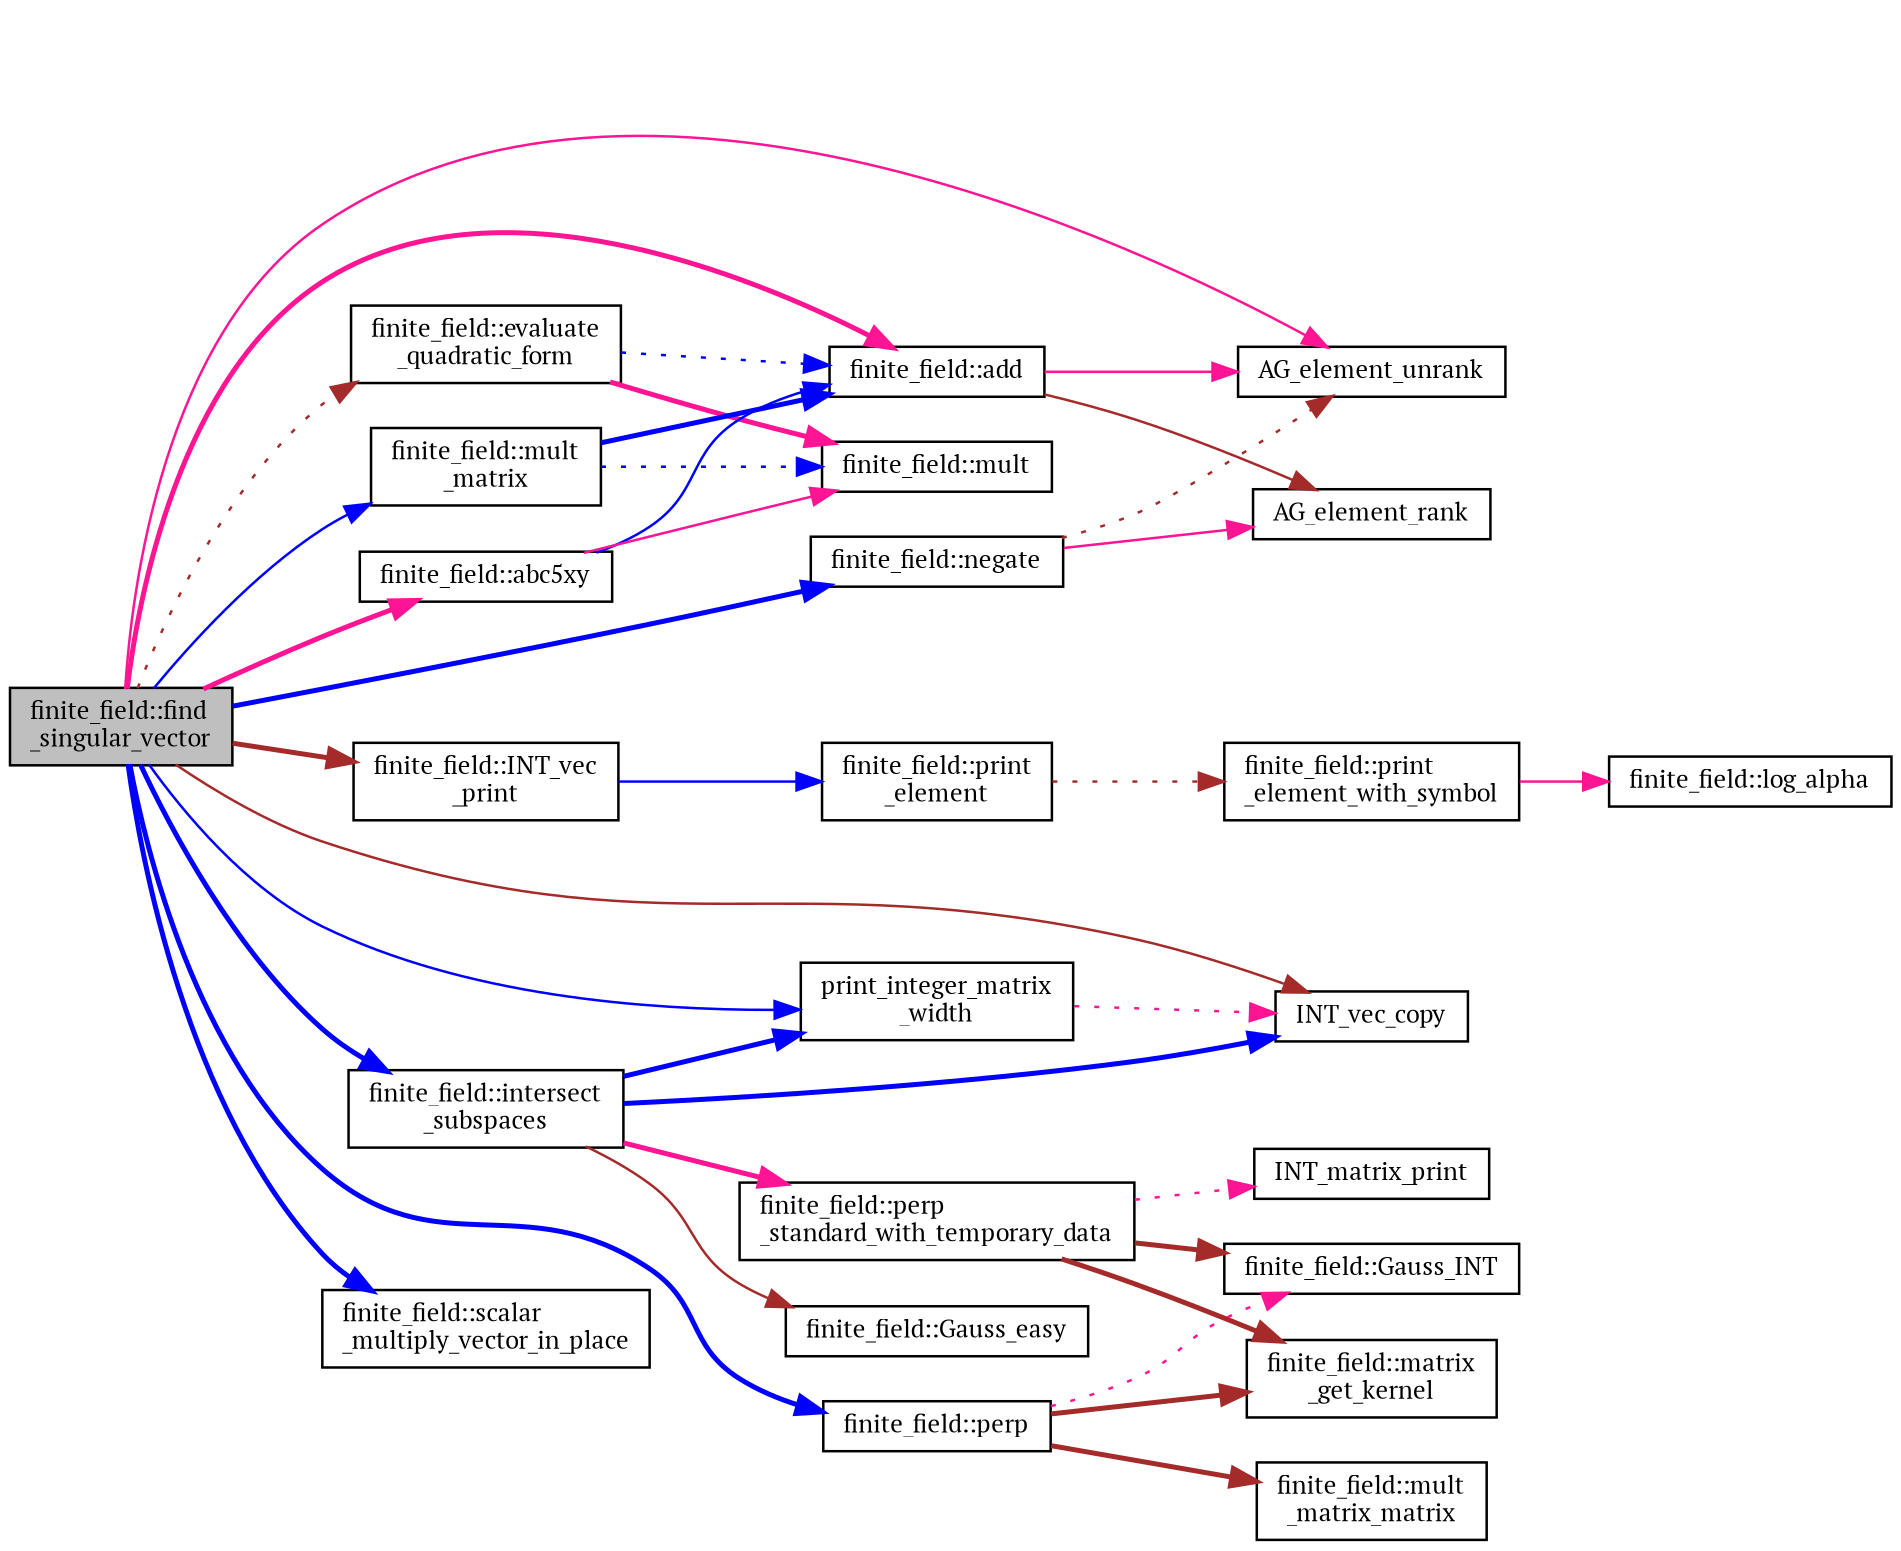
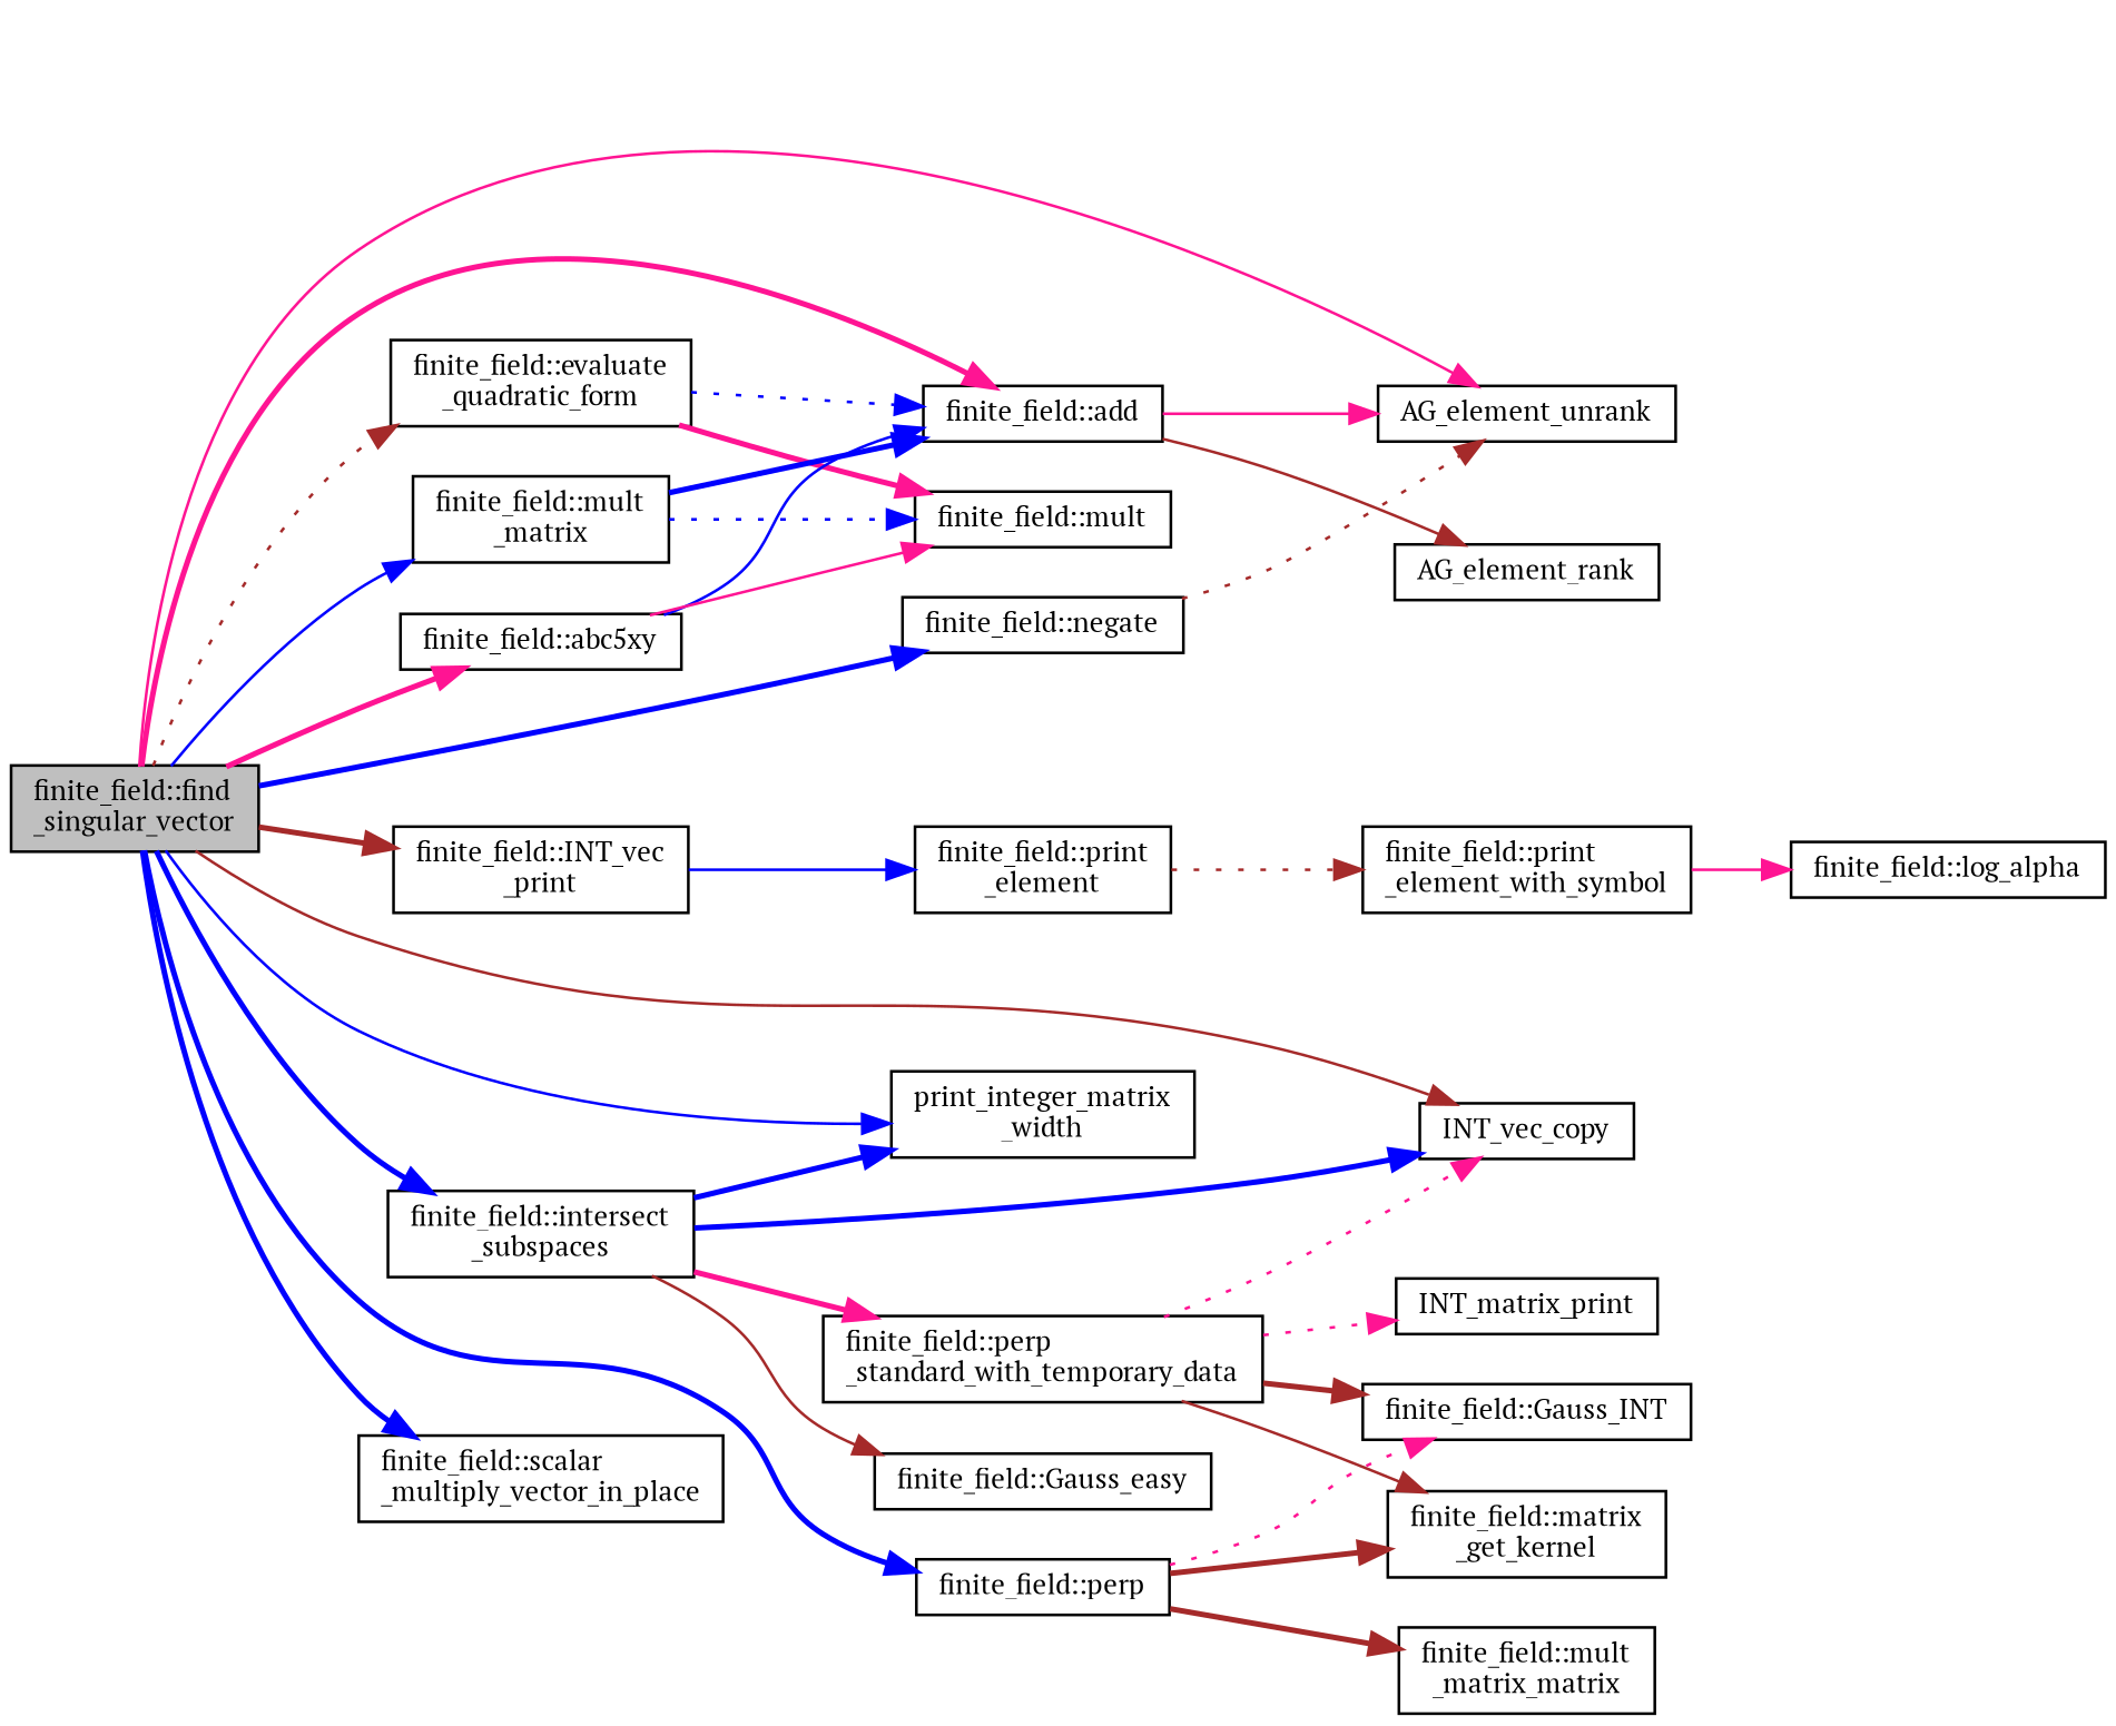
  digraph {
    fontname="PT Serif"
    rankdir=LR
    node [color=black fillcolor=white fontname="PT Serif" fontsize=10 shape=record style=filled]
    edge [color=blue fontname="PT Serif" fontsize=10 labelfontname=Helvetica labelfontsize=10 style=bold]
    n1 [fillcolor=grey75 fontcolor=black height=0.2 label="finite_field::find\l_singular_vector" width=0.4]
    n2 [height=0.2 label=AG_element_unrank width=0.4]
    n3 [height=0.2 label="finite_field::evaluate\l_quadratic_form" width=0.4]
    n4 [height=0.2 label="finite_field::add" width=0.4]
    n5 [height=0.2 label="finite_field::INT_vec\l_print" width=0.4]
    n6 [height=0.2 label=INT_vec_copy width=0.4]
    n7 [height=0.2 label="finite_field::perp" width=0.4]
    n8 [height=0.2 label="print_integer_matrix\l_width" width=0.4]
    n9 [height=0.2 label="finite_field::mult\l_matrix" width=0.4]
    n10 [height=0.2 label="finite_field::intersect\l_subspaces" width=0.4]
    n11 [height=0.2 label="finite_field::negate" width=0.4]
    n12 [height=0.2 label="finite_field::abc5xy" width=0.4]
    n13 [height=0.2 label="finite_field::scalar\l_multiply_vector_in_place" width=0.4]
    n14 [height=0.2 label="finite_field::mult" width=0.4]
    n15 [height=0.2 label=AG_element_rank width=0.4]
    n16 [height=0.2 label="finite_field::print\l_element" width=0.4]
    n17 [height=0.2 label="finite_field::mult\l_matrix_matrix" width=0.4]
    n18 [height=0.2 label="finite_field::Gauss_INT" width=0.4]
    n19 [height=0.2 label="finite_field::matrix\l_get_kernel" width=0.4]
    n20 [height=0.2 label="finite_field::perp\l_standard_with_temporary_data" width=0.4]
    n21 [height=0.2 label="finite_field::Gauss_easy" width=0.4]
    n22 [height=0.2 label="finite_field::print\l_element_with_symbol" width=0.4]
    n23 [height=0.2 label="finite_field::log_alpha" width=0.4]
    n24 [height=0.2 label=INT_matrix_print width=0.4]
    n1 -> n2 [color=deeppink style=solid]
    n1 -> n3 [color=brown style=dotted]
    n1 -> n4 [color=deeppink]
    n1 -> n5 [color=brown]
    n1 -> n6 [color=brown style=solid]
    n1 -> n7
    n1 -> n8 [style=solid]
    n1 -> n9 [style=solid]
    n1 -> n10
    n1 -> n11
    n1 -> n12 [color=deeppink]
    n1 -> n13
    n3 -> n4 [style=dotted]
    n3 -> n14 [color=deeppink]
    n4 -> n2 [color=deeppink style=solid]
    n4 -> n15 [color=brown style=solid]
    n5 -> n16 [style=solid]
    n7 -> n17 [color=brown]
    n7 -> n18 [color=deeppink style=dotted]
    n7 -> n19 [color=brown]
    n9 -> n4
    n9 -> n14 [style=dotted]
    n10 -> n6
    n10 -> n8
    n10 -> n20 [color=deeppink]
    n10 -> n21 [color=brown style=solid]
    n11 -> n2 [color=brown style=dotted]
-   n11 -> n15 [color=deeppink style=solid]
    n12 -> n4 [style=solid]
    n12 -> n14 [color=deeppink style=solid]
    n16 -> n22 [color=brown style=dotted]
-   n8 -> n6 [color=deeppink style=dotted]
+   n20 -> n6 [color=deeppink style=dotted]
    n20 -> n18 [color=brown]
-   n20 -> n19 [color=brown]
+   n20 -> n19 [color=brown style=solid]
    n20 -> n24 [color=deeppink style=dotted]
    n22 -> n23 [color=deeppink style=solid]
  }
